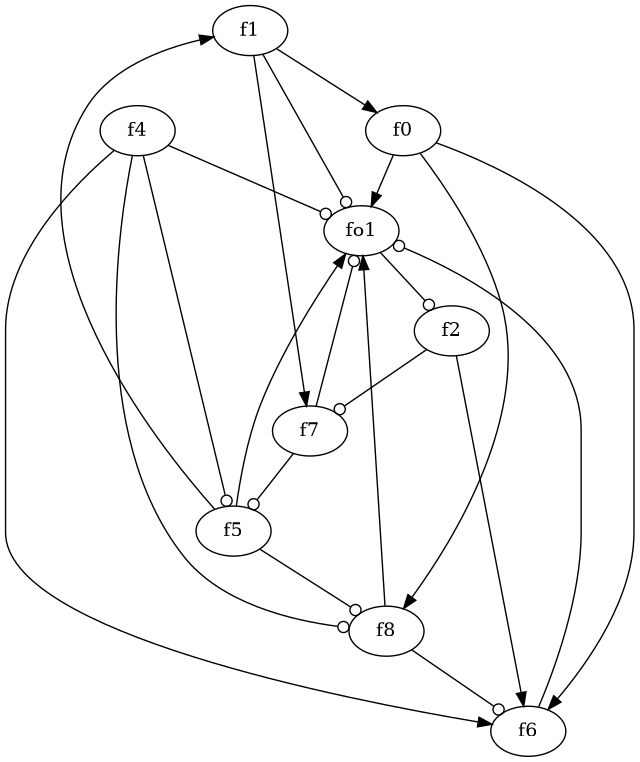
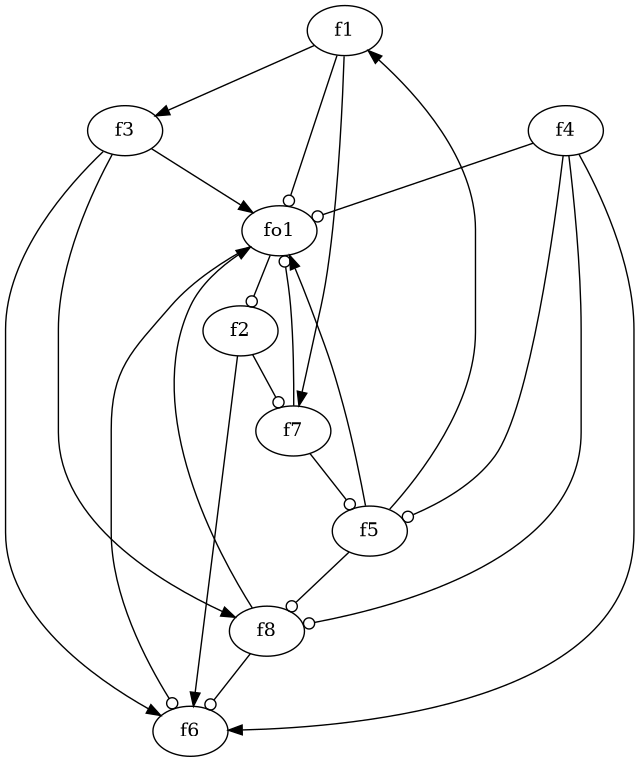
  strict digraph {
    edge [arrowhead=odot weight=2]
    f1
-   f3 [label=f0]
+   f3
    f7
    fo1
    f6
    f8
    f5
    f2
    f4
    f1 -> f3 [arrowhead=normal]
    f1 -> f7 [arrowhead=normal]
    f1 -> fo1
    f3 -> fo1 [arrowhead=normal]
    f3 -> f6 [arrowhead=normal]
    f3 -> f8 [arrowhead=normal]
    f7 -> fo1
    f7 -> f5
    fo1 -> f2
-   f6 -> fo1
+   fo1 -> f6
    f8 -> fo1 [arrowhead=normal]
    f8 -> f6
    f5 -> f1 [arrowhead=normal]
    f5 -> fo1 [arrowhead=normal]
    f5 -> f8
    f2 -> f7
    f2 -> f6 [arrowhead=normal]
    f4 -> fo1
    f4 -> f6 [arrowhead=normal]
    f4 -> f8
    f4 -> f5
  }
